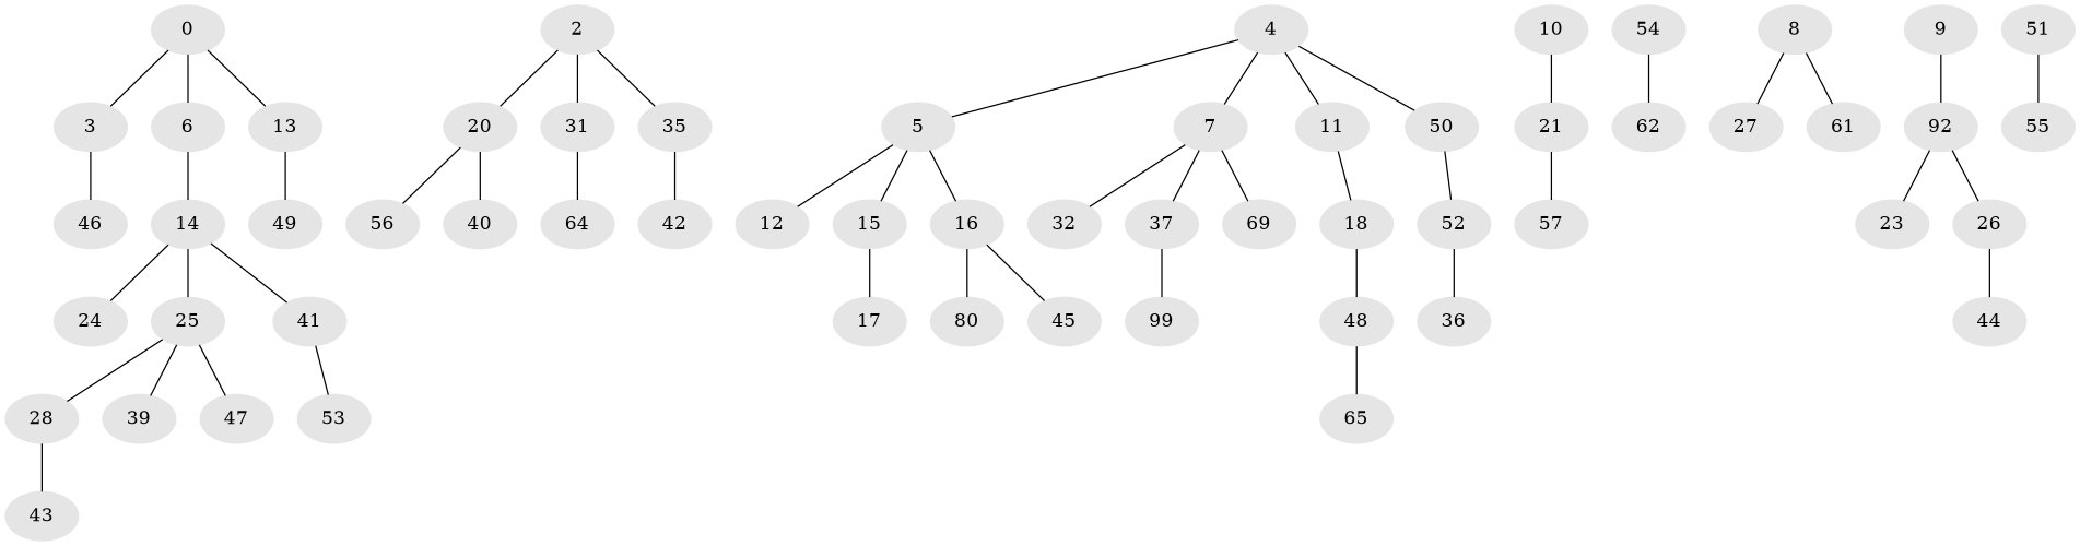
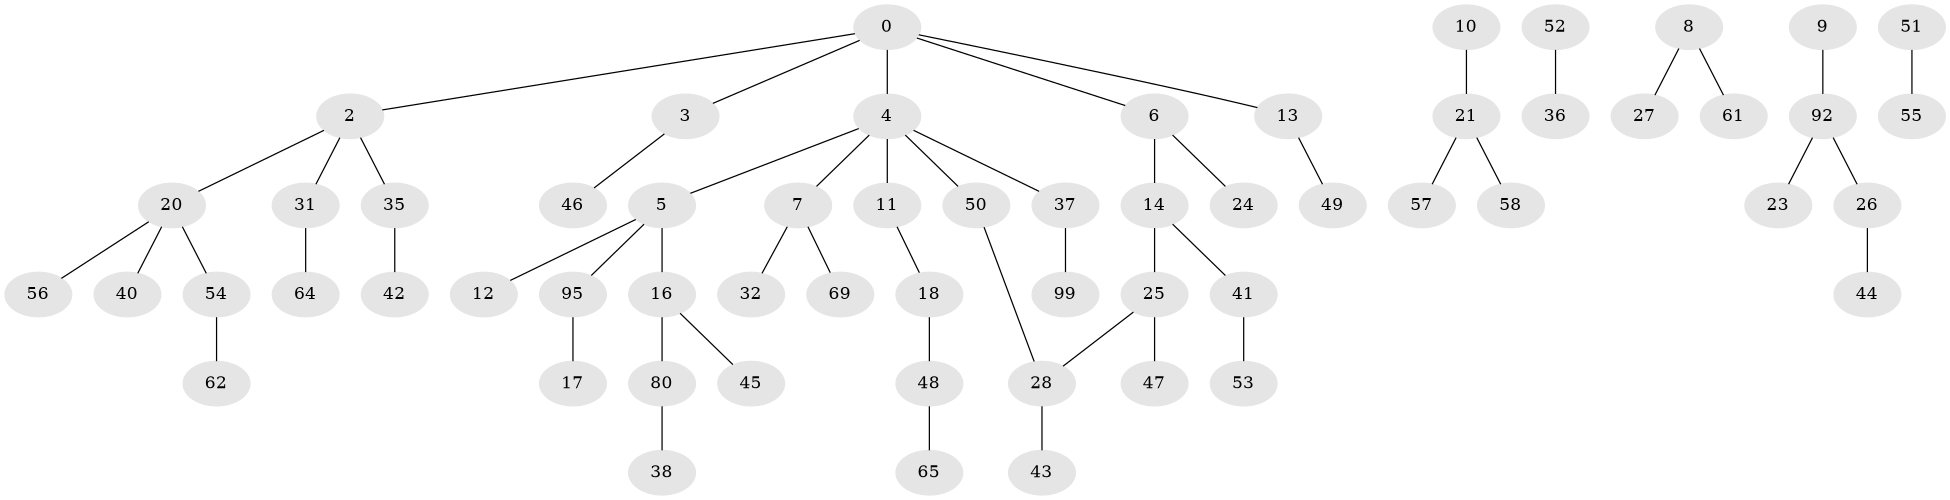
  graph {
    node [color=gray90 style=filled]
    n1 [label=0]
    2
    3
    4
    6
    13
    20
    31
    35
    46
    5
    7
    11
    50
    14
    24
    49
    10
    21
    56
    40
    54
    64
    42
    12
-   15
+   15 [label=95]
    16
    32
    37
    n30 [label=69]
    18
    48
    52
    17
    n35 [label=80]
    45
    8
    27
    61
    25
    41
    n42 [label=99]
    n43 [label=92]
    9
    23
    26
    57
+   58
    28
-   39
    47
    53
+   38
    65
    62
    44
    43
    51
    55
    36
+   n1 -- 2
    n1 -- 3
+   n1 -- 4
    n1 -- 6
    n1 -- 13
    2 -- 20
    2 -- 31
    2 -- 35
    3 -- 46
    4 -- 5
    4 -- 7
    4 -- 11
    4 -- 50
    6 -- 14
-   14 -- 24
+   6 -- 24
    13 -- 49
    20 -- 56
    20 -- 40
+   20 -- 54
    31 -- 64
    35 -- 42
    5 -- 12
    5 -- 15
    5 -- 16
    7 -- 32
-   7 -- 37
+   4 -- 37
    7 -- n30
    11 -- 18
-   50 -- 52
+   50 -- 28
    14 -- 25
    14 -- 41
    10 -- 21
    21 -- 57
+   21 -- 58
    54 -- 62
    15 -- 17
    16 -- n35
    16 -- 45
    37 -- n42
    18 -- 48
    48 -- 65
    52 -- 36
+   n35 -- 38
    8 -- 27
    8 -- 61
    25 -- 28
-   25 -- 39
    25 -- 47
    41 -- 53
    n43 -- 23
    n43 -- 26
    9 -- n43
    26 -- 44
    28 -- 43
    51 -- 55
  }
